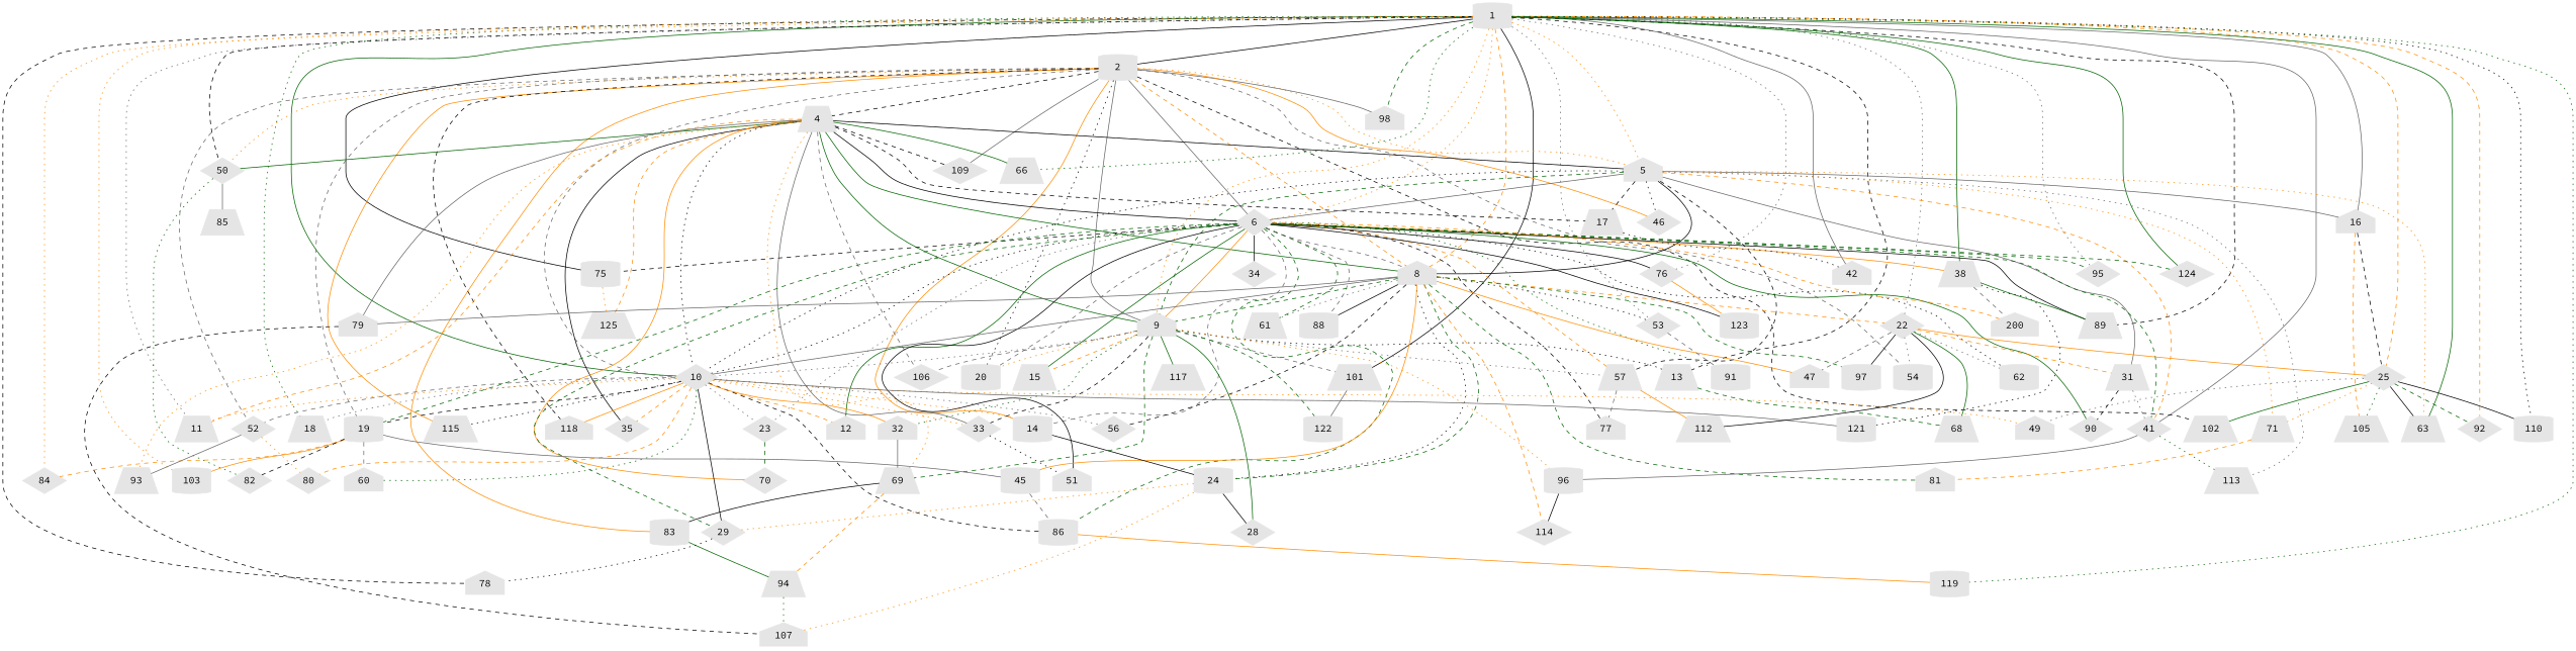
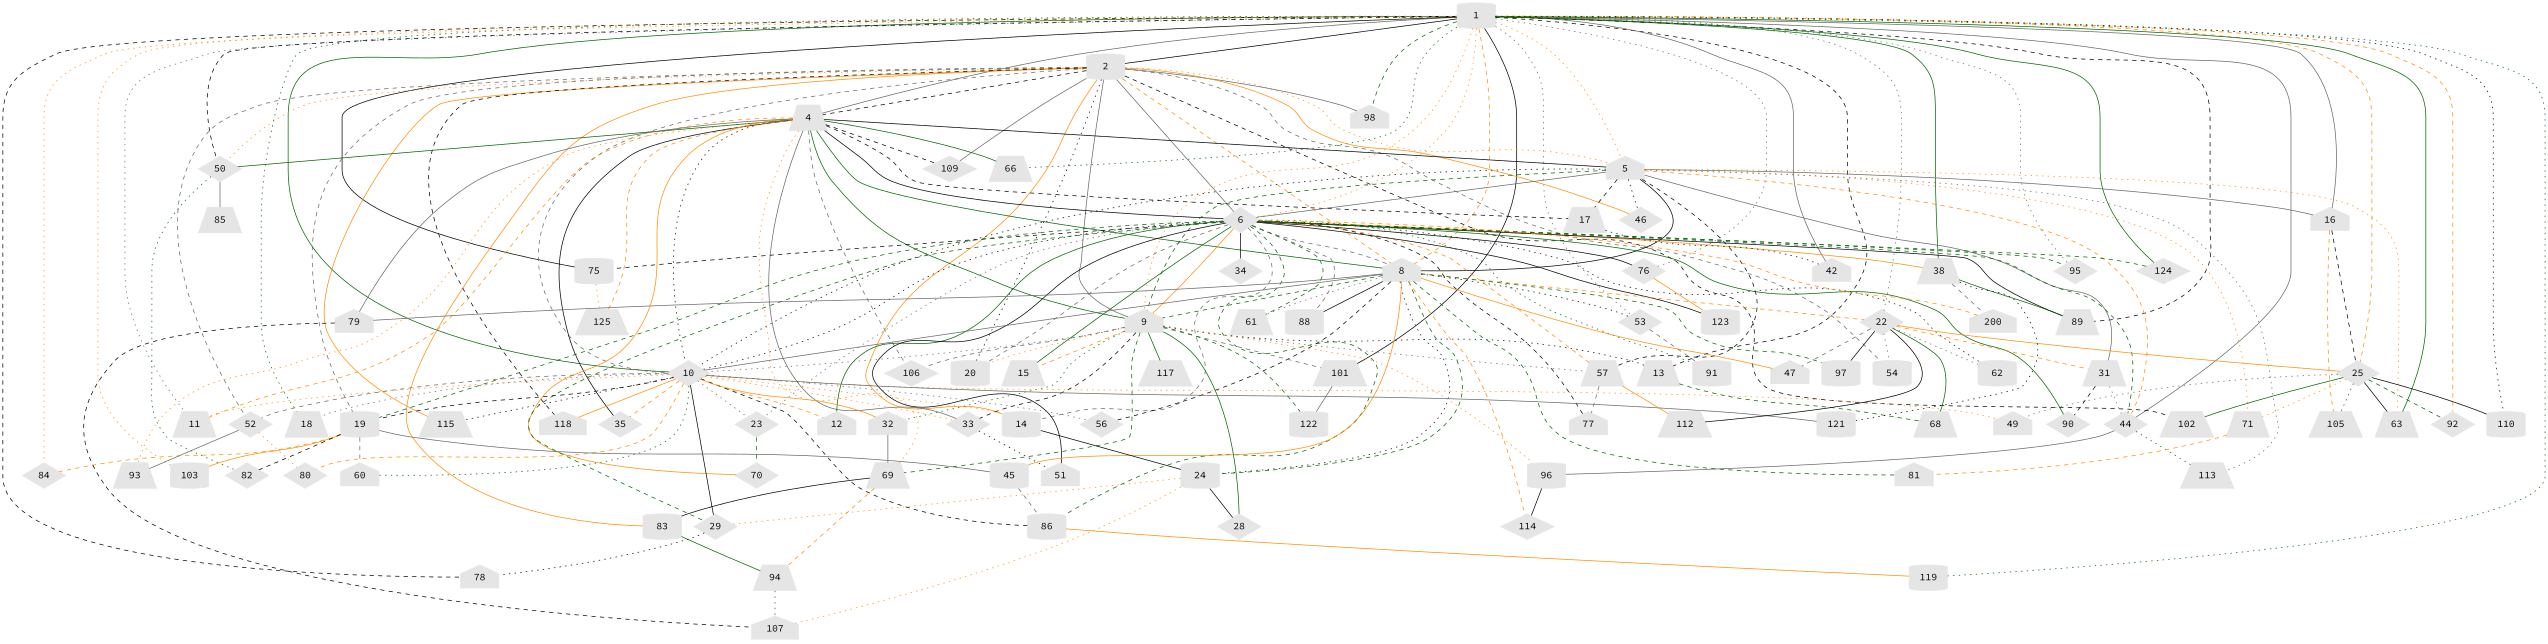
  graph {
    fontname="Source Code Pro"
    node [color=gray90 fontname="Source Code Pro" shape=diamond style=filled]
    edge [color=black fontname="Source Code Pro" style=solid]
    1 [shape=cylinder super="+3"]
    2 [shape=cylinder super="+7"]
    4 [shape=trapezium super="+44"]
    5 [shape=house super="+36"]
    6 [super="+30"]
    8 [shape=house super="+67"]
    9 [shape=house super="+21"]
    10 [super="+64"]
    11 [shape=trapezium super="+74"]
    13 [shape=trapezium]
    16 [shape=house]
    18 [shape=trapezium]
    22 [super="+37"]
    25 [super="+73"]
    38 [shape=trapezium]
-   41 [super="+43"]
+   41 [super="+43" label=44]
    42 [shape=house]
    50 [super="+55"]
    53
    63 [shape=trapezium super="+87"]
    66 [shape=trapezium]
    75 [shape=cylinder]
    76
    78 [shape=house]
    84
    89 [shape=trapezium super="+116"]
    92
    95
    98 [shape=house]
    101 [shape=trapezium]
    103 [shape=cylinder]
    110 [shape=cylinder]
    119 [shape=cylinder]
    124
    14 [shape=cylinder]
    19 [shape=cylinder super="+27"]
    20 [shape=cylinder super="+99"]
    46
    52
    54 [shape=cylinder]
    83 [shape=cylinder]
    102 [shape=trapezium]
    109
    115 [shape=trapezium]
    118 [shape=house]
    17 [shape=trapezium]
    33 [super="+48"]
    35
    69 [shape=trapezium super="+72"]
    70 [super="+111"]
    79 [shape=house super="+120"]
    93 [shape=trapezium]
    106
    125 [shape=trapezium]
    31 [shape=trapezium super="+59"]
    57 [shape=trapezium super="+65"]
    71 [shape=trapezium]
    113 [shape=trapezium]
    12 [shape=house]
    15 [shape=trapezium]
    23
    29 [super="+108"]
    34
    51 [shape=house]
    61 [shape=trapezium]
    62 [shape=cylinder]
    77 [shape=house]
    86 [shape=cylinder]
    88 [shape=cylinder]
    90
    91 [shape=cylinder]
    n72 [label=200 shape=house]
    123 [shape=cylinder]
    24 [shape=cylinder super="+40"]
    45 [shape=cylinder super="+104"]
    47 [shape=house]
    56
    81 [shape=house]
    97 [shape=cylinder]
    114
    28 [super="+58"]
    32 [shape=house]
    96 [shape=cylinder]
    117 [shape=trapezium]
    122 [shape=cylinder]
    49 [shape=house]
    60 [shape=house]
    80
    121 [shape=cylinder]
    68 [shape=trapezium]
    105 [shape=trapezium]
    112 [shape=trapezium]
    82
    85 [shape=trapezium]
    94 [shape=trapezium]
    107 [shape=house]
    1 -- 2 [weight=4]
+   1 -- 4 [color=gray40 weight=2]
    1 -- 5 [color=darkorange style=dotted weight=2]
    1 -- 6 [color=darkorange style=dotted weight=2]
    1 -- 8 [color=darkorange style=dashed weight=2]
    1 -- 9 [color=darkorange style=dotted weight=3]
    1 -- 10 [color=darkgreen weight=2]
    1 -- 11 [color=gray40 style=dotted]
    1 -- 13 [style=dashed]
    1 -- 16 [color=gray40]
    1 -- 18 [color=darkgreen style=dotted]
    1 -- 22 [color=gray40 style=dotted weight=2]
    1 -- 25 [color=darkorange style=dashed]
    1 -- 38 [color=darkgreen]
    1 -- 41 [color=gray40]
    1 -- 42 [color=gray40]
    1 -- 50 [style=dashed]
    1 -- 53 [color=gray40 style=dotted]
    1 -- 63 [color=darkgreen]
    1 -- 66 [color=darkgreen style=dotted]
    1 -- 75
    1 -- 76 [color=gray40 style=dotted]
    1 -- 78 [style=dashed]
    1 -- 84 [color=darkorange style=dotted]
    1 -- 89 [style=dashed]
    1 -- 92 [color=darkorange style=dashed]
    1 -- 95 [color=gray40 style=dotted]
    1 -- 98 [color=darkgreen style=dashed]
    1 -- 101
    1 -- 103 [color=darkorange style=dotted]
    1 -- 110 [style=dotted]
    1 -- 119 [color=darkgreen style=dotted]
    1 -- 124 [color=darkgreen]
    2 -- 4 [style=dashed weight=2]
    2 -- 5 [color=darkorange style=dotted weight=2]
    2 -- 6 [color=gray40 weight=2]
    2 -- 8 [color=darkorange style=dashed weight=2]
    2 -- 9 [color=gray40 weight=2]
    2 -- 10 [color=gray40 style=dashed weight=2]
    2 -- 50 [color=darkorange style=dotted]
    2 -- 98 [color=gray40]
    2 -- 14 [color=darkorange]
    2 -- 19 [color=gray40 style=dashed]
    2 -- 20 [style=dotted]
    2 -- 46 [color=darkorange]
    2 -- 52 [color=gray40 style=dashed]
    2 -- 54 [color=gray40 style=dashed]
    2 -- 83 [color=darkorange]
    2 -- 102 [style=dashed]
    2 -- 109 [color=gray40]
    2 -- 115 [color=darkorange]
    2 -- 118 [style=dashed]
    4 -- 5
    4 -- 6 [weight=2]
    4 -- 8 [color=darkgreen]
    4 -- 9 [color=darkgreen]
    4 -- 10 [style=dotted]
    4 -- 11 [color=darkorange style=dashed]
    4 -- 50 [color=darkgreen]
    4 -- 66 [color=darkgreen]
    4 -- 109 [style=dashed]
    4 -- 17 [style=dashed]
    4 -- 33 [color=gray40]
    4 -- 35
    4 -- 69 [color=darkorange style=dotted]
    4 -- 70 [color=darkorange weight=2]
    4 -- 79 [color=gray40]
    4 -- 93 [color=darkorange style=dotted]
    4 -- 106 [color=gray40 style=dashed]
    4 -- 125 [color=darkorange style=dashed]
    5 -- 6 [color=gray40]
    5 -- 8 [weight=2]
    5 -- 9 [color=darkgreen style=dashed weight=2]
    5 -- 10 [style=dotted]
    5 -- 16 [color=gray40]
    5 -- 41 [color=darkorange style=dashed]
    5 -- 63 [color=darkorange style=dotted]
    5 -- 46 [style=dotted]
    5 -- 17 [style=dashed]
    5 -- 31 [color=gray40]
    5 -- 57 [style=dashed]
    5 -- 71 [color=darkorange style=dotted]
    5 -- 113 [color=gray40 style=dotted]
    6 -- 8 [color=gray40 style=dashed]
    6 -- 9 [color=darkorange weight=2]
    6 -- 10 [style=dotted]
    6 -- 38 [color=darkorange]
    6 -- 41 [color=darkgreen style=dashed]
    6 -- 75 [style=dashed]
    6 -- 76
    6 -- 89
    6 -- 95 [color=darkgreen style=dashed]
    6 -- 124 [color=darkgreen style=dashed]
    6 -- 14 [color=gray40 style=dashed]
    6 -- 19 [color=darkgreen style=dashed]
    6 -- 20 [color=gray40 style=dashed]
    6 -- 57 [color=darkorange style=dashed]
    6 -- 12 [color=darkgreen]
    6 -- 15 [color=darkgreen]
    6 -- 23 [color=gray40 style=dotted]
    6 -- 29 [color=darkgreen style=dashed]
    6 -- 34
    6 -- 51
    6 -- 61 [color=darkgreen style=dashed]
    6 -- 62 [style=dotted]
    6 -- 77 [style=dashed]
    6 -- 86 [color=darkgreen style=dashed]
    6 -- 88 [color=gray40 style=dashed]
    6 -- 90 [color=darkgreen]
    6 -- 91 [color=darkgreen style=dotted]
    6 -- n72 [color=darkorange style=dashed]
    6 -- 123
    8 -- 9 [color=darkgreen style=dashed]
    8 -- 10 [color=gray40]
    8 -- 22 [color=darkorange style=dashed]
    8 -- 53 [style=dotted]
    8 -- 79 [color=gray40]
    8 -- 61 [color=gray40 style=dotted]
    8 -- 88
    8 -- 24 [style=dotted]
    8 -- 24 [color=darkgreen style=dashed]
    8 -- 45 [color=darkorange]
    8 -- 47 [color=darkorange]
    8 -- 56 [style=dashed]
    8 -- 81 [color=darkgreen style=dashed]
    8 -- 97 [color=darkgreen style=dashed]
    8 -- 114 [color=darkorange style=dashed]
    9 -- 10 [color=gray40 style=dotted]
    9 -- 13 [style=dotted]
    9 -- 101 [color=gray40 style=dashed]
    9 -- 20 [color=darkorange style=dotted]
    9 -- 33 [style=dashed]
    9 -- 69 [color=darkgreen style=dashed]
    9 -- 106 [color=gray40 style=dashed]
    9 -- 57 [color=gray40 style=dotted]
    9 -- 15 [color=darkorange style=dashed]
    9 -- 28 [color=darkgreen weight=2]
    9 -- 32 [color=darkgreen style=dotted]
    9 -- 96 [color=darkorange style=dotted]
    9 -- 117 [color=darkgreen]
    9 -- 122 [color=darkgreen style=dashed]
    10 -- 11 [color=darkorange style=dotted]
    10 -- 18 [color=gray40 style=dotted]
    10 -- 14 [color=darkorange style=dotted]
    10 -- 19 [style=dashed]
    10 -- 52 [color=gray40 style=dashed]
    10 -- 115 [style=dotted]
    10 -- 118 [color=darkorange]
    10 -- 33 [color=darkorange style=dotted]
    10 -- 35 [color=darkorange style=dashed]
    10 -- 12 [color=darkorange style=dashed]
    10 -- 23 [color=gray40 style=dotted]
    10 -- 29
    10 -- 86 [style=dashed]
    10 -- 56 [color=gray40 style=dotted]
    10 -- 32 [color=darkorange]
    10 -- 49 [color=darkorange style=dotted]
    10 -- 60 [color=darkgreen style=dotted]
    10 -- 80 [color=darkorange style=dashed]
    10 -- 121 [color=gray40]
    13 -- 68 [color=darkgreen style=dashed]
    16 -- 25 [style=dashed]
    16 -- 105 [color=darkorange style=dashed]
    22 -- 25 [color=darkorange]
    22 -- 54 [color=gray40 style=dotted]
    22 -- 31 [color=darkorange style=dashed]
    22 -- 62 [color=gray40 style=dotted]
    22 -- 47 [color=gray40 style=dashed]
    22 -- 97
    22 -- 68 [color=darkgreen]
    22 -- 112
    25 -- 63
    25 -- 92 [color=darkgreen style=dashed]
    25 -- 110
    25 -- 102 [color=darkgreen]
    25 -- 71 [color=darkorange style=dotted]
    25 -- 49 [color=gray40 style=dotted]
    25 -- 105 [color=darkgreen style=dotted]
    38 -- 89 [color=darkgreen]
    38 -- n72 [color=gray40 style=dashed]
    38 -- 121 [style=dotted]
    41 -- 113 [color=darkgreen style=dotted]
    41 -- 96 [color=gray40]
    50 -- 82 [color=darkgreen style=dotted]
    50 -- 85 [color=gray40]
    53 -- 91 [color=gray40 style=dashed]
    75 -- 125 [color=darkorange style=dotted]
    76 -- 123 [color=darkorange]
    101 -- 122 [color=gray40]
    14 -- 24
    19 -- 84 [color=darkorange style=dashed]
    19 -- 103 [color=darkorange]
    19 -- 45 [color=gray40]
    19 -- 60 [color=gray40 style=dashed]
    19 -- 82 [style=dashed]
    52 -- 93 [color=gray40]
    52 -- 80 [color=darkorange style=dotted]
    83 -- 94 [color=darkgreen]
    17 -- 42 [style=dotted]
    33 -- 51 [style=dotted]
    69 -- 83
    69 -- 94 [color=darkorange style=dashed]
    79 -- 107 [style=dashed]
    31 -- 41 [color=gray40 style=dotted]
    31 -- 90 [style=dashed]
    57 -- 77 [color=gray40 style=dashed]
    57 -- 112 [color=darkorange]
    71 -- 81 [color=darkorange style=dashed]
    23 -- 70 [color=darkgreen style=dashed]
    29 -- 78 [style=dotted]
    86 -- 119 [color=darkorange]
    24 -- 29 [color=darkorange style=dotted]
    24 -- 28
    24 -- 107 [color=darkorange style=dotted]
    45 -- 86 [color=gray40 style=dashed]
    32 -- 69 [color=gray40]
    96 -- 114
    94 -- 107 [color=darkgreen style=dotted]
  }
